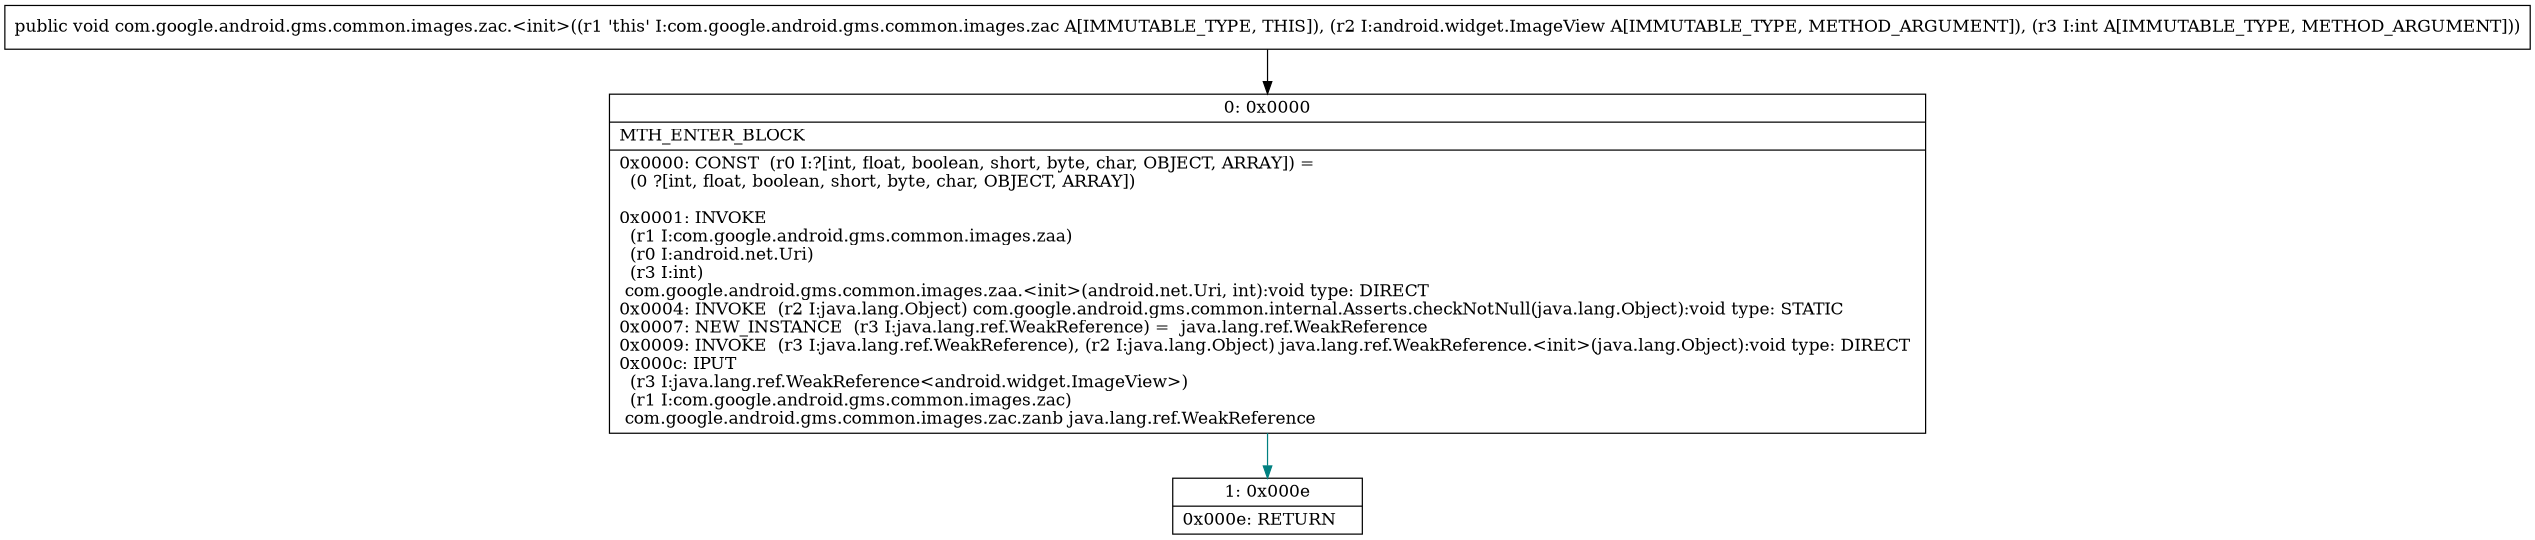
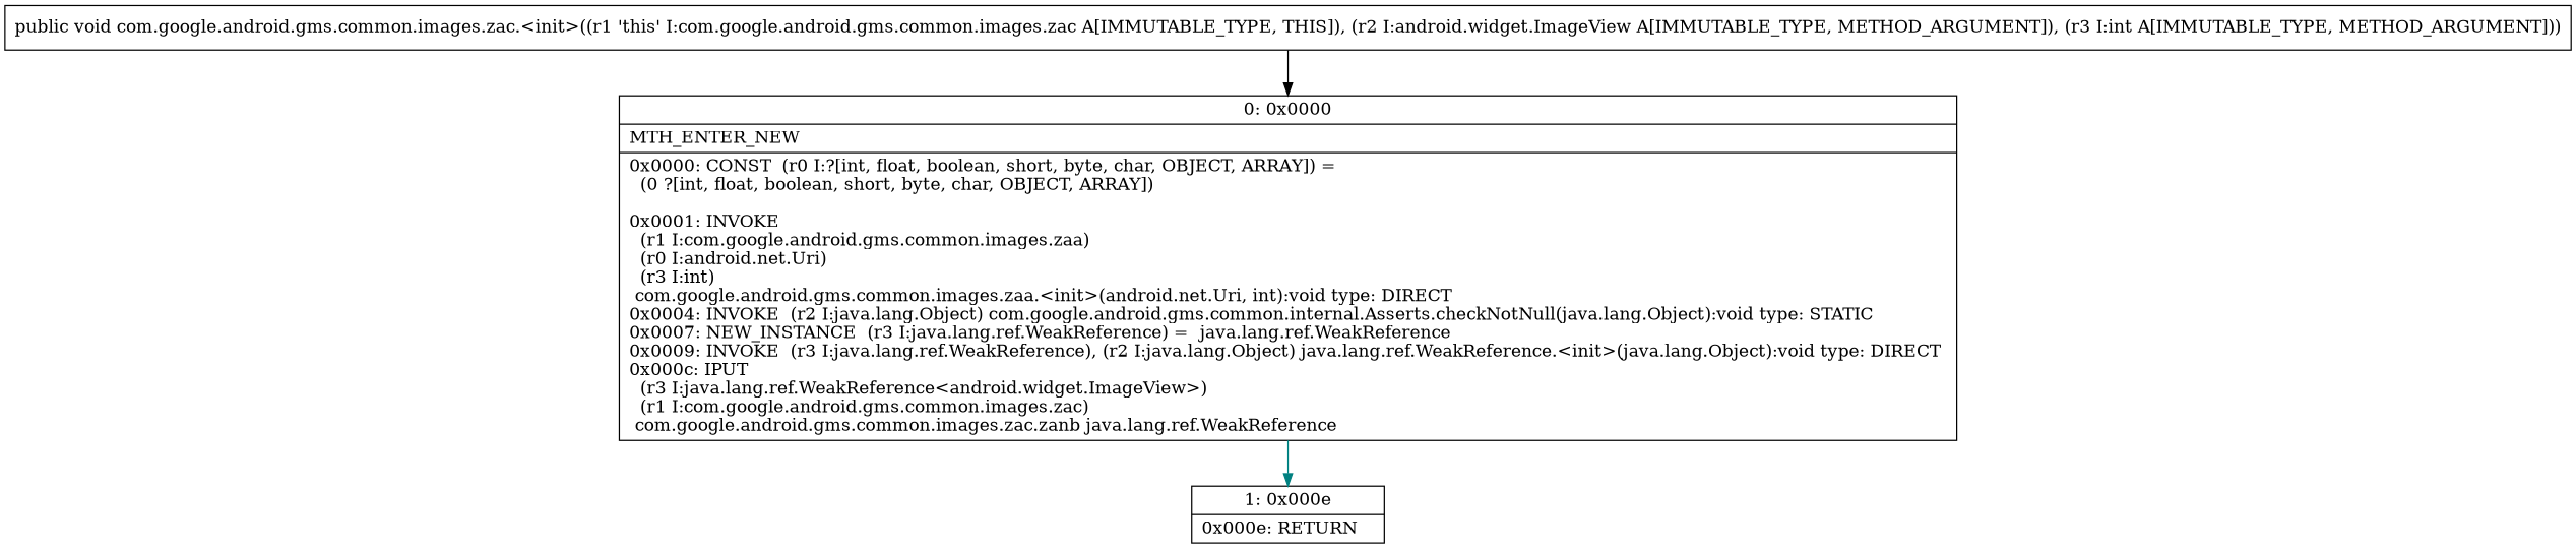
  digraph {
    node [shape=record]
-   n1 [label="{0\:\ 0x0000|MTH_ENTER_BLOCK\l|0x0000: CONST  (r0 I:?[int, float, boolean, short, byte, char, OBJECT, ARRAY]) = \l  (0 ?[int, float, boolean, short, byte, char, OBJECT, ARRAY])\l \l0x0001: INVOKE  \l  (r1 I:com.google.android.gms.common.images.zaa)\l  (r0 I:android.net.Uri)\l  (r3 I:int)\l com.google.android.gms.common.images.zaa.\<init\>(android.net.Uri, int):void type: DIRECT \l0x0004: INVOKE  (r2 I:java.lang.Object) com.google.android.gms.common.internal.Asserts.checkNotNull(java.lang.Object):void type: STATIC \l0x0007: NEW_INSTANCE  (r3 I:java.lang.ref.WeakReference) =  java.lang.ref.WeakReference \l0x0009: INVOKE  (r3 I:java.lang.ref.WeakReference), (r2 I:java.lang.Object) java.lang.ref.WeakReference.\<init\>(java.lang.Object):void type: DIRECT \l0x000c: IPUT  \l  (r3 I:java.lang.ref.WeakReference\<android.widget.ImageView\>)\l  (r1 I:com.google.android.gms.common.images.zac)\l com.google.android.gms.common.images.zac.zanb java.lang.ref.WeakReference \l}"]
+   n1 [label="{0\:\ 0x0000|MTH_ENTER_NEW\l|0x0000: CONST  (r0 I:?[int, float, boolean, short, byte, char, OBJECT, ARRAY]) = \l  (0 ?[int, float, boolean, short, byte, char, OBJECT, ARRAY])\l \l0x0001: INVOKE  \l  (r1 I:com.google.android.gms.common.images.zaa)\l  (r0 I:android.net.Uri)\l  (r3 I:int)\l com.google.android.gms.common.images.zaa.\<init\>(android.net.Uri, int):void type: DIRECT \l0x0004: INVOKE  (r2 I:java.lang.Object) com.google.android.gms.common.internal.Asserts.checkNotNull(java.lang.Object):void type: STATIC \l0x0007: NEW_INSTANCE  (r3 I:java.lang.ref.WeakReference) =  java.lang.ref.WeakReference \l0x0009: INVOKE  (r3 I:java.lang.ref.WeakReference), (r2 I:java.lang.Object) java.lang.ref.WeakReference.\<init\>(java.lang.Object):void type: DIRECT \l0x000c: IPUT  \l  (r3 I:java.lang.ref.WeakReference\<android.widget.ImageView\>)\l  (r1 I:com.google.android.gms.common.images.zac)\l com.google.android.gms.common.images.zac.zanb java.lang.ref.WeakReference \l}"]
    n2 [label="{1\:\ 0x000e|0x000e: RETURN   \l}"]
    n3 [label="{public void com.google.android.gms.common.images.zac.\<init\>((r1 'this' I:com.google.android.gms.common.images.zac A[IMMUTABLE_TYPE, THIS]), (r2 I:android.widget.ImageView A[IMMUTABLE_TYPE, METHOD_ARGUMENT]), (r3 I:int A[IMMUTABLE_TYPE, METHOD_ARGUMENT])) }"]
    n1 -> n2 [color=teal]
    n3 -> n1 [color=black]
  }
